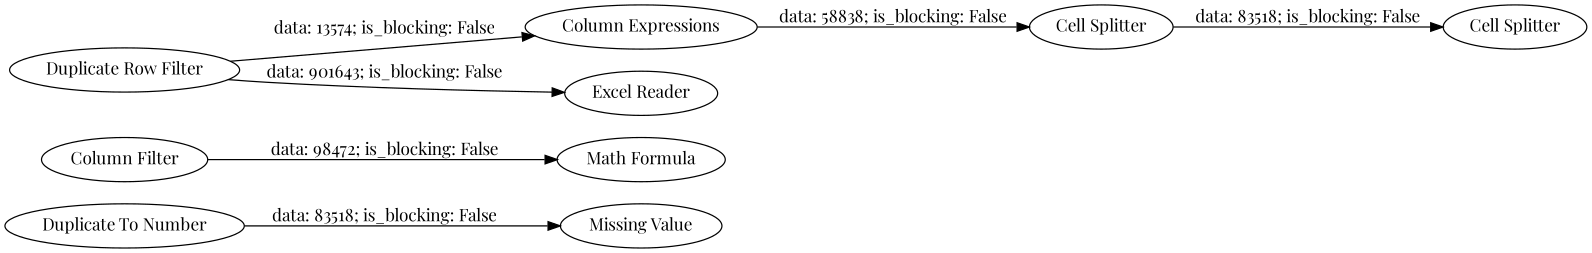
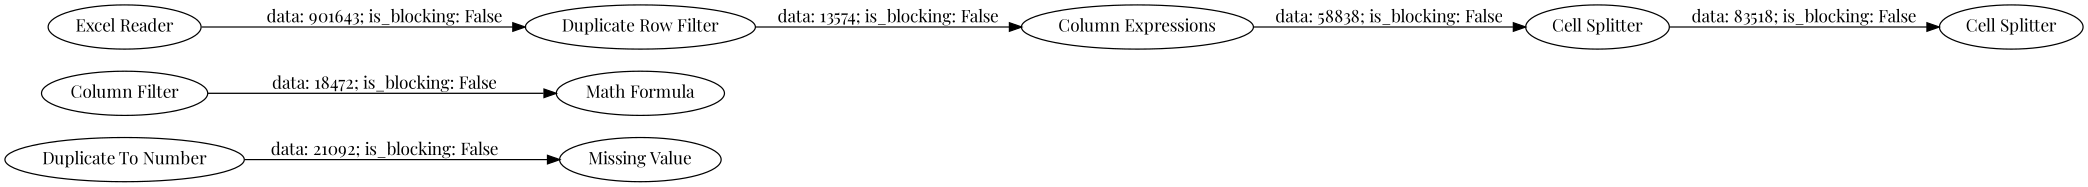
  digraph {
    fontname="Playfair Display"
    rankdir=LR
    node [fontname="Playfair Display"]
    edge [fontname="Playfair Display"]
    n1 [label="Duplicate To Number"]
    n2 [label="Missing Value"]
    n3 [label="Column Filter"]
    n4 [label="Math Formula"]
    n5 [label="Duplicate Row Filter"]
    n6 [label="Column Expressions"]
    n7 [label="Cell Splitter"]
    n8 [label="Cell Splitter"]
    n9 [label="Excel Reader"]
-   n1 -> n2 [label="data: 83518; is_blocking: False"]
-   n3 -> n4 [label="data: 98472; is_blocking: False"]
+   n1 -> n2 [label="data: 21092; is_blocking: False"]
+   n3 -> n4 [label="data: 18472; is_blocking: False"]
    n5 -> n6 [label="data: 13574; is_blocking: False"]
    n6 -> n7 [label="data: 58838; is_blocking: False"]
    n7 -> n8 [label="data: 83518; is_blocking: False"]
-   n5 -> n9 [label="data: 901643; is_blocking: False"]
+   n9 -> n5 [label="data: 901643; is_blocking: False"]
  }
